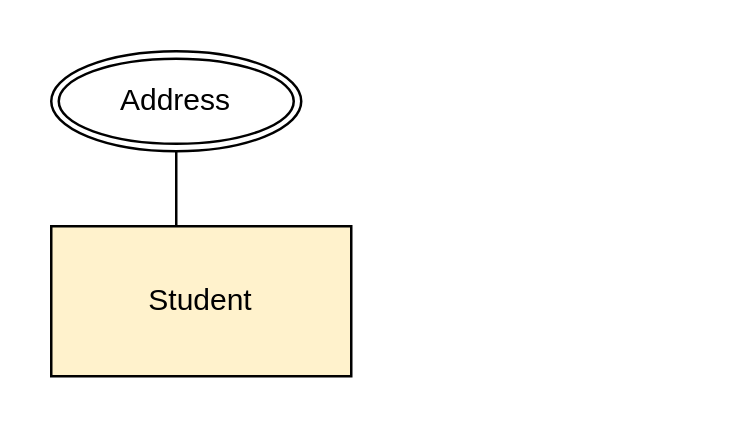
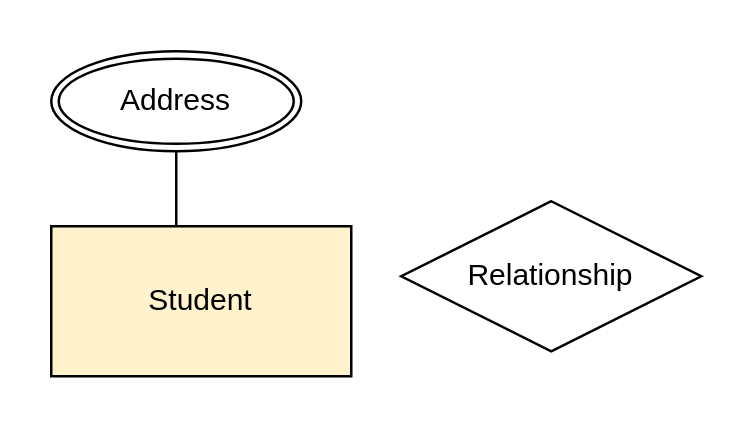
  <mxCell id="0" />
  <mxCell id="1" parent="0" />
  <mxCell id="2" value="Student" style="rounded=0;whiteSpace=wrap;html=1;fillColor=#fff2cc;" vertex="1" parent="1"><mxGeometry x="20" y="90" width="120" height="60" as="geometry" /></mxCell>
  <mxCell id="3" value="Address" style="ellipse;shape=doubleEllipse;margin=3;whiteSpace=wrap;html=1;align=center;strokeColor=#000000;" vertex="1" parent="1"><mxGeometry x="20" y="20" width="100" height="40" as="geometry" /></mxCell>
  <mxCell id="4" value="" style="endArrow=none;html=1;rounded=0;" edge="1" parent="1"><mxGeometry relative="1" as="geometry"><mxPoint x="70" y="60" as="sourcePoint" /><mxPoint x="70" y="90" as="targetPoint" /></mxGeometry></mxCell>
+ <mxCell id="5" value="Relationship" style="shape=rhombus;perimeter=rhombusPerimeter;whiteSpace=wrap;html=1;align=center;strokeColor=#000000;" vertex="1" parent="1"><mxGeometry x="160" y="80" width="120" height="60" as="geometry" /></mxCell>
